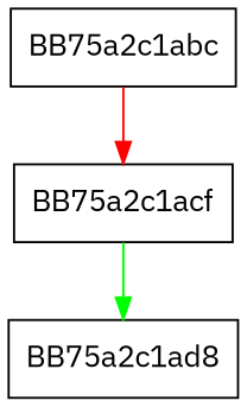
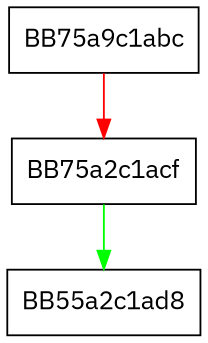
  digraph {
    fontname="IBM Plex Sans"
    splines=ortho
    node [fontname="IBM Plex Sans" shape=box]
    edge [fontname="IBM Plex Sans"]
-   BB75a2c1abc
+   BB75a2c1abc [label=BB75a9c1abc]
    BB75a2c1acf
-   BB75a2c1ad8
+   BB75a2c1ad8 [label=BB55a2c1ad8]
    BB75a2c1abc -> BB75a2c1acf [color=red]
    BB75a2c1acf -> BB75a2c1ad8 [color=green]
  }
